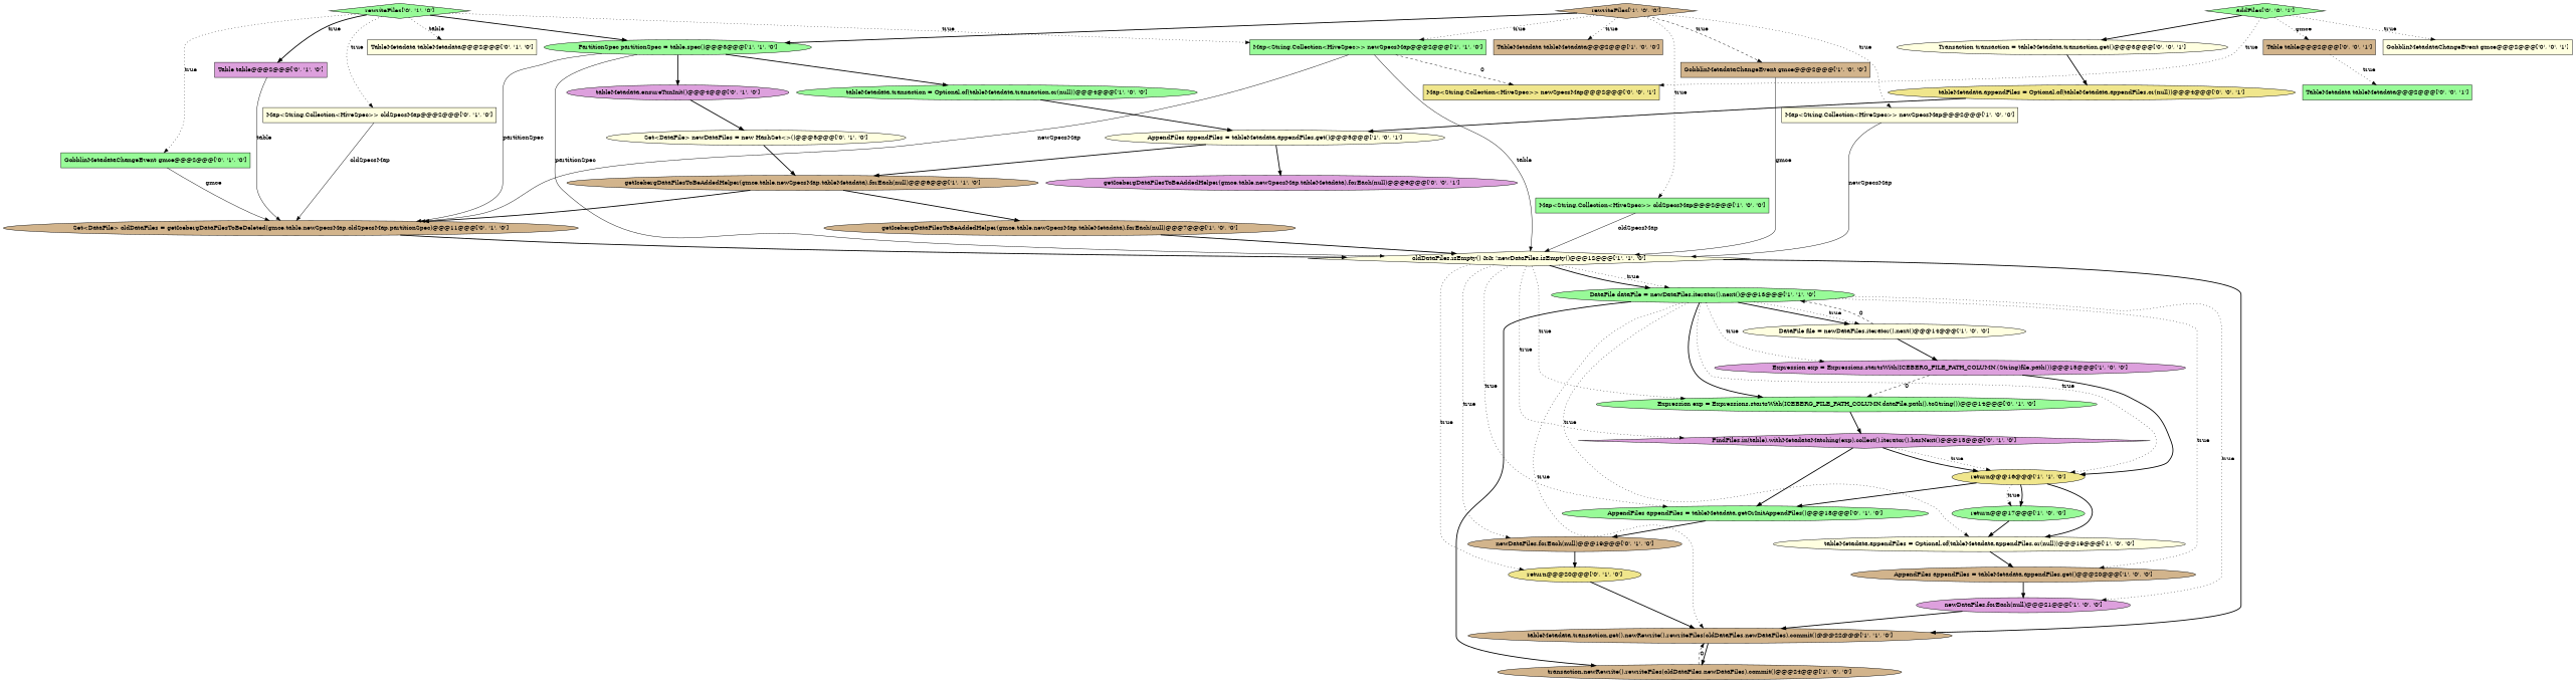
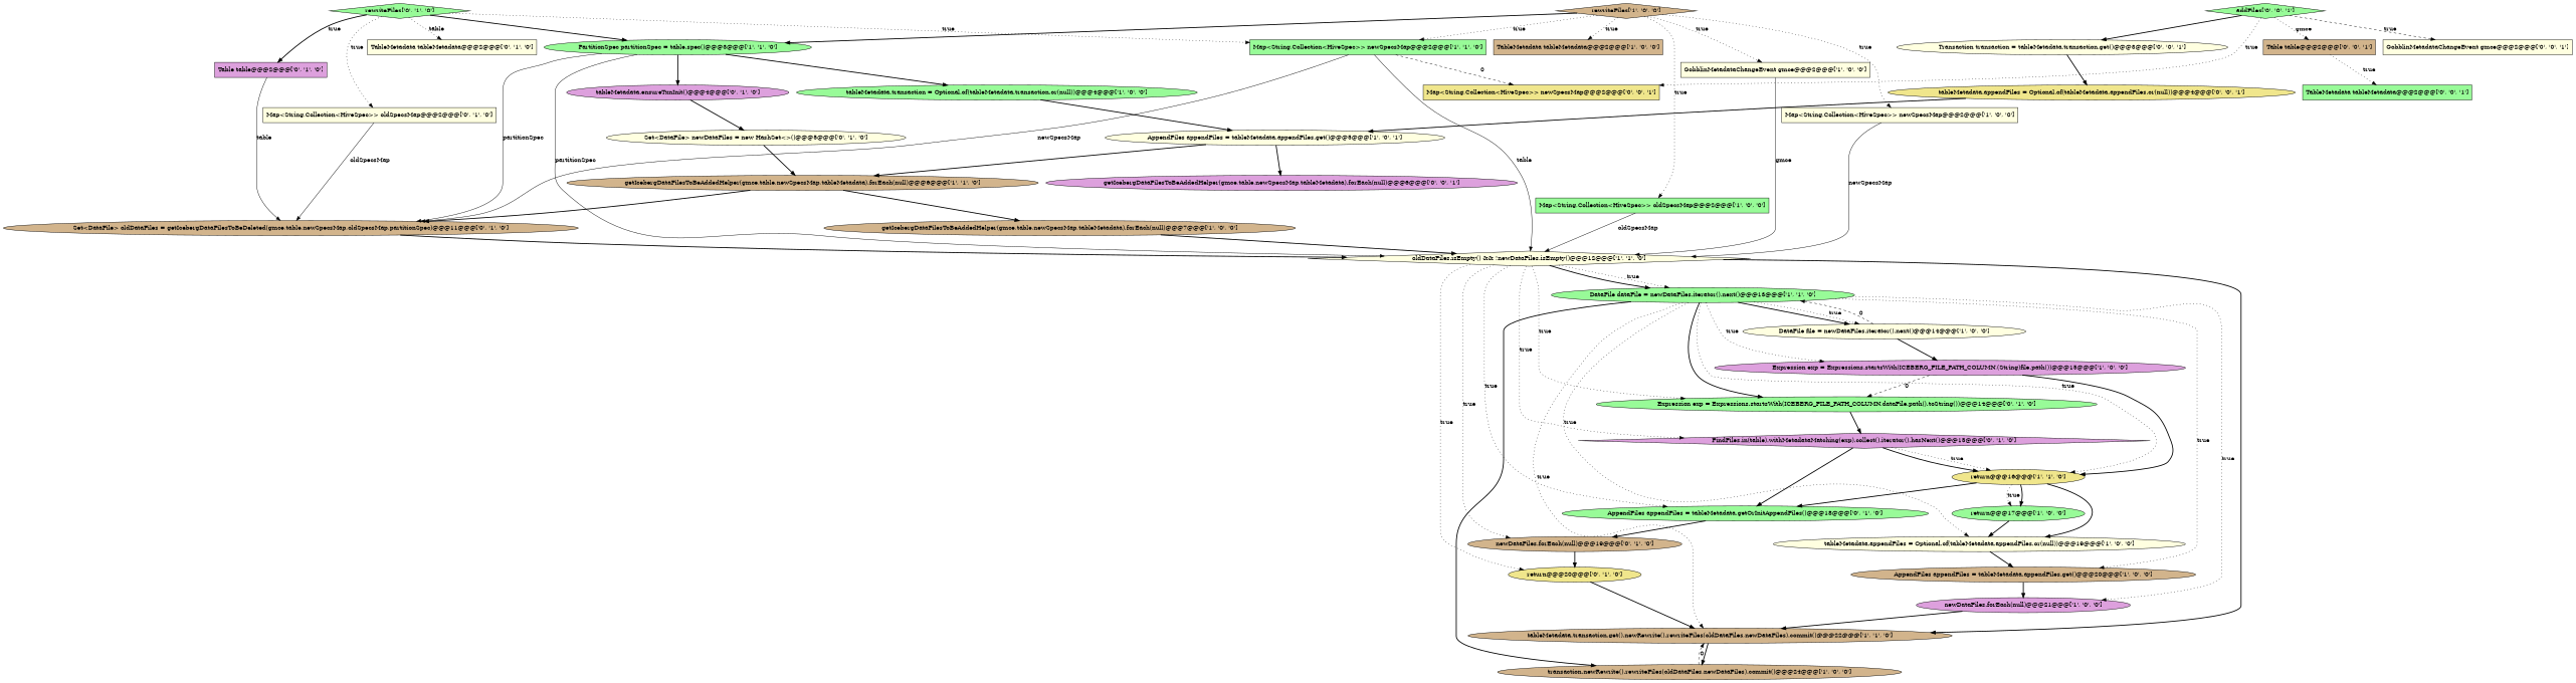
  digraph {
    node [fillcolor=palegreen shape=ellipse style=filled]
    edge [style=bold]
    n1 [label="DataFile dataFile = newDataFiles.iterator().next()@@@13@@@['1', '1', '0']"]
    n2 [fillcolor=tan label="AppendFiles appendFiles = tableMetadata.appendFiles.get()@@@20@@@['1', '0', '0']"]
    n3 [fillcolor=lightyellow label="DataFile file = newDataFiles.iterator().next()@@@14@@@['1', '0', '0']"]
    n4 [label="Expression exp = Expressions.startsWith(ICEBERG_FILE_PATH_COLUMN,dataFile.path().toString())@@@14@@@['0', '1', '0']"]
    n5 [fillcolor=tan label="transaction.newRewrite().rewriteFiles(oldDataFiles,newDataFiles).commit()@@@24@@@['1', '0', '0']"]
    n6 [fillcolor=plum label="Expression exp = Expressions.startsWith(ICEBERG_FILE_PATH_COLUMN,(String)file.path())@@@15@@@['1', '0', '0']"]
    n7 [fillcolor=lightyellow label="tableMetadata.appendFiles = Optional.of(tableMetadata.appendFiles.or(null))@@@19@@@['1', '0', '0']"]
    n8 [fillcolor=tan label="tableMetadata.transaction.get().newRewrite().rewriteFiles(oldDataFiles,newDataFiles).commit()@@@22@@@['1', '1', '0']"]
    n9 [fillcolor=plum label="newDataFiles.forEach(null)@@@21@@@['1', '0', '0']"]
    n10 [fillcolor=khaki label="return@@@16@@@['1', '1', '0']"]
    n11 [fillcolor=plum label="FindFiles.in(table).withMetadataMatching(exp).collect().iterator().hasNext()@@@15@@@['0', '1', '0']" shape=diamond]
    n12 [label="return@@@17@@@['1', '0', '0']"]
    n13 [label="AppendFiles appendFiles = tableMetadata.getOrInitAppendFiles()@@@18@@@['0', '1', '0']"]
    n14 [label="PartitionSpec partitionSpec = table.spec()@@@3@@@['1', '1', '0']"]
    n15 [label="tableMetadata.transaction = Optional.of(tableMetadata.transaction.or(null))@@@4@@@['1', '0', '0']"]
    n16 [fillcolor=plum label="tableMetadata.ensureTxnInit()@@@4@@@['0', '1', '0']"]
    n17 [fillcolor=tan label="Set<DataFile> oldDataFiles = getIcebergDataFilesToBeDeleted(gmce,table,newSpecsMap,oldSpecsMap,partitionSpec)@@@11@@@['0', '1', '0']"]
    n18 [fillcolor=lightyellow label="oldDataFiles.isEmpty() && !newDataFiles.isEmpty()@@@12@@@['1', '1', '0']" shape=diamond]
    n19 [fillcolor=lightyellow label="AppendFiles appendFiles = tableMetadata.appendFiles.get()@@@5@@@['1', '0', '1']"]
    n20 [fillcolor=lightyellow label="Set<DataFile> newDataFiles = new HashSet<>()@@@5@@@['0', '1', '0']"]
    n21 [fillcolor=tan label="newDataFiles.forEach(null)@@@19@@@['0', '1', '0']"]
    n22 [fillcolor=khaki label="return@@@20@@@['0', '1', '0']"]
    n23 [fillcolor=tan label="getIcebergDataFilesToBeAddedHelper(gmce,table,newSpecsMap,tableMetadata).forEach(null)@@@6@@@['1', '1', '0']"]
    n24 [fillcolor=tan label="getIcebergDataFilesToBeAddedHelper(gmce,table,newSpecsMap,tableMetadata).forEach(null)@@@7@@@['1', '0', '0']"]
    n25 [fillcolor=khaki label="Map<String,Collection<HiveSpec>> newSpecsMap@@@2@@@['0', '0', '1']" shape=box]
    n26 [label="TableMetadata tableMetadata@@@2@@@['0', '0', '1']" shape=box]
    n27 [fillcolor=tan label="TableMetadata tableMetadata@@@2@@@['1', '0', '0']" shape=box]
    n28 [fillcolor=plum label="getIcebergDataFilesToBeAddedHelper(gmce,table,newSpecsMap,tableMetadata).forEach(null)@@@6@@@['0', '0', '1']"]
    n29 [label="Map<String,Collection<HiveSpec>> newSpecsMap@@@2@@@['1', '1', '0']" shape=box]
    n30 [label="rewriteFiles['0', '1', '0']" shape=diamond]
    n31 [fillcolor=plum label="Table table@@@2@@@['0', '1', '0']" shape=box]
    n32 [fillcolor=lightyellow label="Map<String,Collection<HiveSpec>> oldSpecsMap@@@2@@@['0', '1', '0']" shape=box]
-   n33 [label="GobblinMetadataChangeEvent gmce@@@2@@@['0', '1', '0']" shape=box]
    n34 [fillcolor=lightyellow label="TableMetadata tableMetadata@@@2@@@['0', '1', '0']" shape=box]
    n35 [fillcolor=tan label="Table table@@@2@@@['0', '0', '1']" shape=box]
    n36 [fillcolor=khaki label="tableMetadata.appendFiles = Optional.of(tableMetadata.appendFiles.or(null))@@@4@@@['0', '0', '1']"]
    n37 [fillcolor=tan label="rewriteFiles['1', '0', '0']" shape=diamond]
    n38 [label="Map<String,Collection<HiveSpec>> oldSpecsMap@@@2@@@['1', '0', '0']" shape=box]
-   n39 [fillcolor=tan label="GobblinMetadataChangeEvent gmce@@@2@@@['1', '0', '0']" shape=box]
+   n39 [fillcolor=lightyellow label="GobblinMetadataChangeEvent gmce@@@2@@@['1', '0', '0']" shape=box]
    n40 [fillcolor=lightyellow label="Map<String,Collection<HiveSpec>> newSpecsMap@@@2@@@['1', '0', '0']" shape=box]
    n41 [label="addFiles['0', '0', '1']" shape=diamond]
    n42 [fillcolor=lightyellow label="GobblinMetadataChangeEvent gmce@@@2@@@['0', '0', '1']" shape=box]
    n43 [fillcolor=lightyellow label="Transaction transaction = tableMetadata.transaction.get()@@@3@@@['0', '0', '1']"]
    n1 -> n2 [label=true style=dotted]
    n1 -> n3
    n1 -> n3 [label=true style=dotted]
    n1 -> n4
    n1 -> n5
    n1 -> n6 [label=true style=dotted]
    n1 -> n7 [label=true style=dotted]
    n1 -> n8 [label=true style=dotted]
    n1 -> n9 [label=true style=dotted]
    n1 -> n10 [label=true style=dotted]
    n2 -> n9
    n3 -> n1 [label=0 style=dashed]
    n3 -> n6
    n4 -> n11
    n5 -> n8 [label=0 style=dashed]
    n6 -> n4 [label=0 style=dashed]
    n6 -> n10
    n7 -> n2
    n8 -> n5
    n9 -> n8
    n10 -> n7
    n10 -> n12
    n10 -> n12 [label=true style=dotted]
    n10 -> n13
    n11 -> n10 [label=true style=dotted]
    n11 -> n10
    n11 -> n13
    n12 -> n7
    n13 -> n21
    n14 -> n15
    n14 -> n16
    n14 -> n17 [label=partitionSpec style=solid]
    n14 -> n18 [label=partitionSpec style=solid]
    n15 -> n19
    n16 -> n20
    n17 -> n18
    n18 -> n1 [label=true style=dotted]
    n18 -> n1
    n18 -> n4 [label=true style=dotted]
    n18 -> n8
    n18 -> n11 [label=true style=dotted]
    n18 -> n13 [label=true style=dotted]
    n18 -> n21 [label=true style=dotted]
    n18 -> n22 [label=true style=dotted]
    n19 -> n23
    n19 -> n28
    n20 -> n23
    n21 -> n22
    n22 -> n8
    n23 -> n17
    n23 -> n24
    n24 -> n18
    n29 -> n17 [label=newSpecsMap style=solid]
    n29 -> n18 [label=table style=solid]
    n29 -> n25 [label=0 style=dashed]
    n30 -> n14
    n30 -> n29 [label=true style=dotted]
    n30 -> n31 [label=true]
    n30 -> n32 [label=true style=dotted]
-   n30 -> n33 [label=true style=dotted]
    n30 -> n34 [label=table style=dotted]
    n31 -> n17 [label=table style=solid]
    n32 -> n17 [label=oldSpecsMap style=solid]
-   n33 -> n17 [label=gmce style=solid]
    n35 -> n26 [label=true style=dotted]
    n36 -> n19
    n37 -> n14
    n37 -> n27 [label=true style=dotted]
    n37 -> n29 [label=true style=dotted]
    n37 -> n38 [label=true style=dotted]
-   n37 -> n39 [label=true style=dashed]
+   n37 -> n39 [label=true style=dotted]
    n37 -> n40 [label=true style=dotted]
    n38 -> n18 [label=oldSpecsMap style=solid]
    n39 -> n18 [label=gmce style=solid]
    n40 -> n18 [label=newSpecsMap style=solid]
    n41 -> n25 [label=true style=dotted]
    n41 -> n35 [label=gmce style=dotted]
-   n41 -> n42 [label=true style=dotted]
+   n41 -> n42 [label=true style=dashed]
    n41 -> n43
    n43 -> n36
  }
